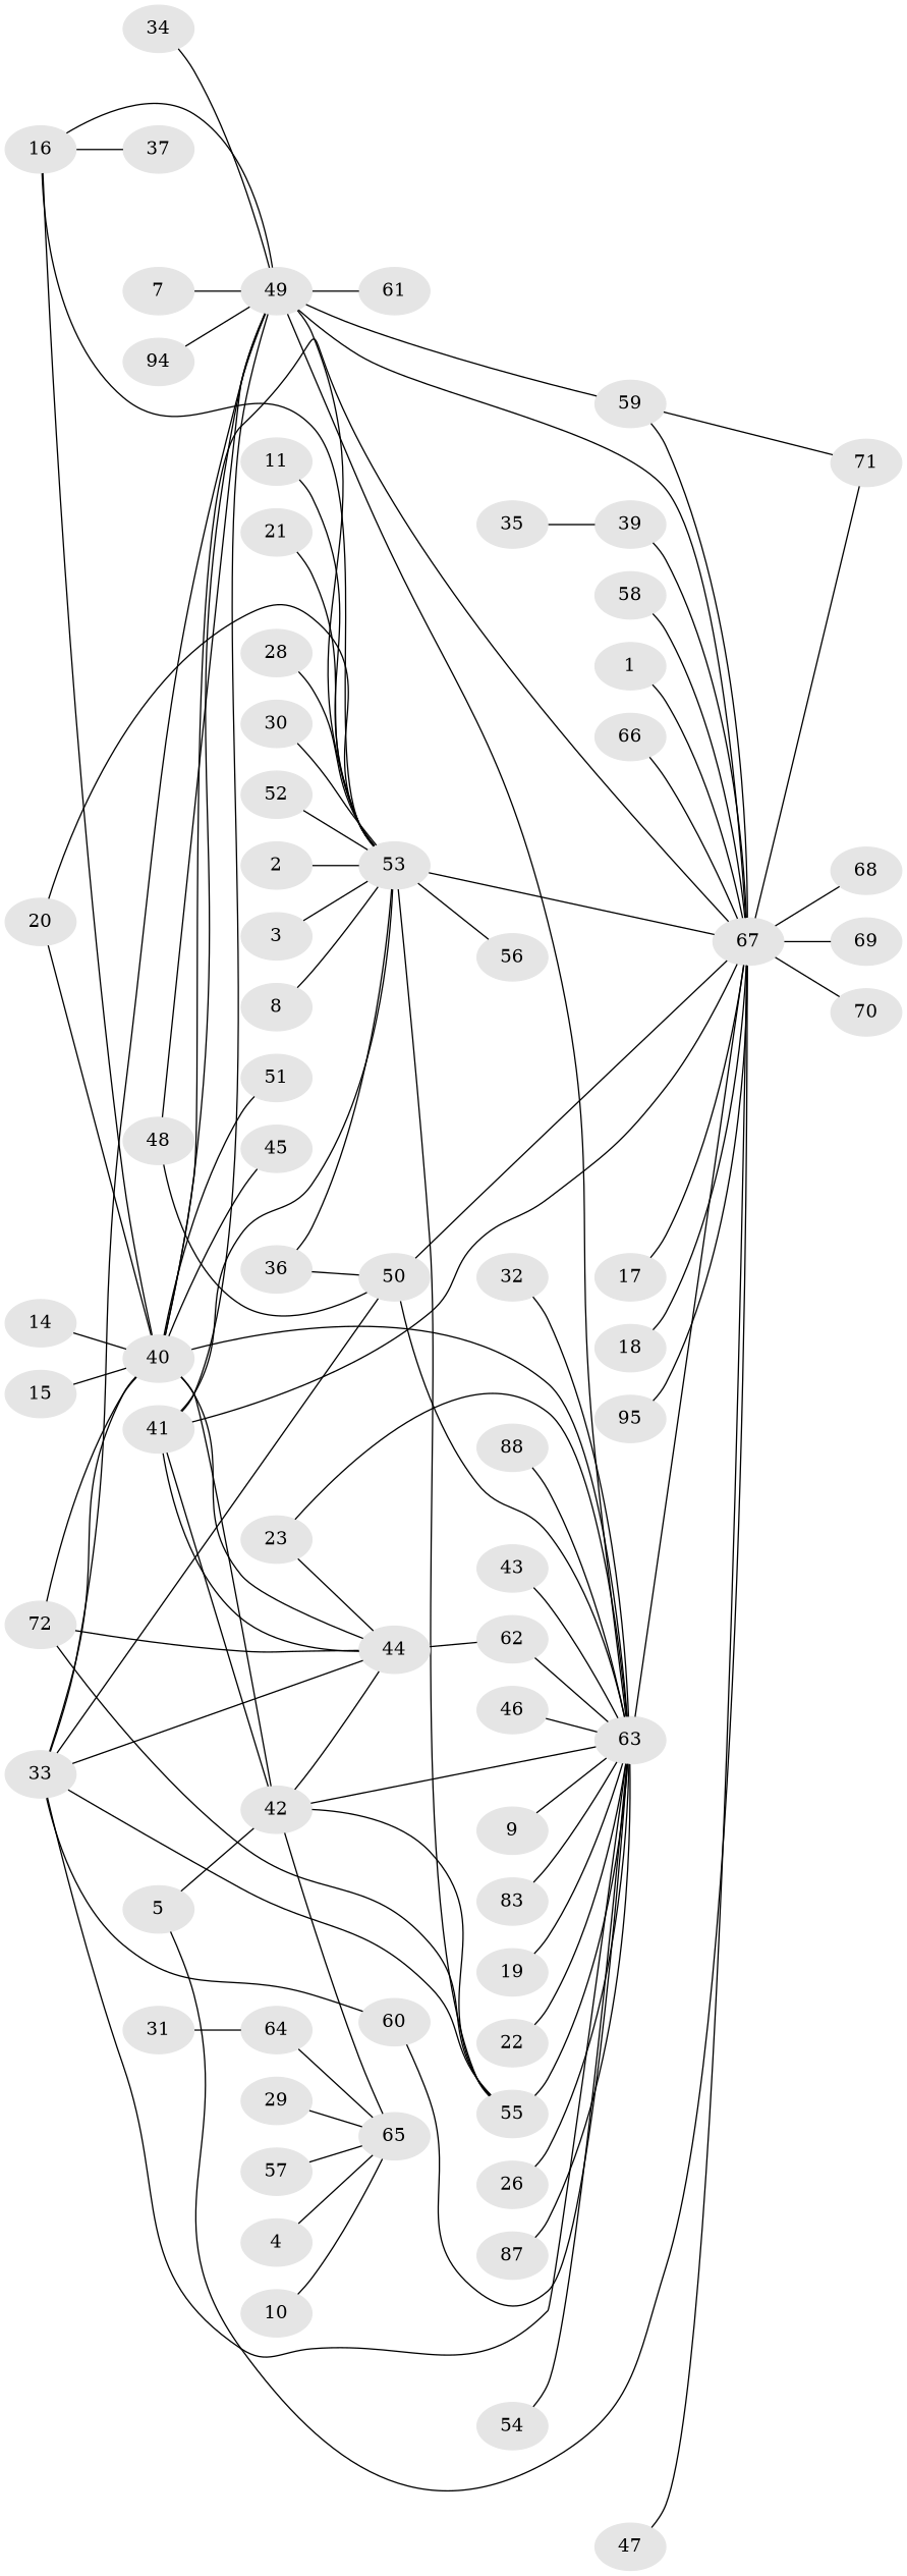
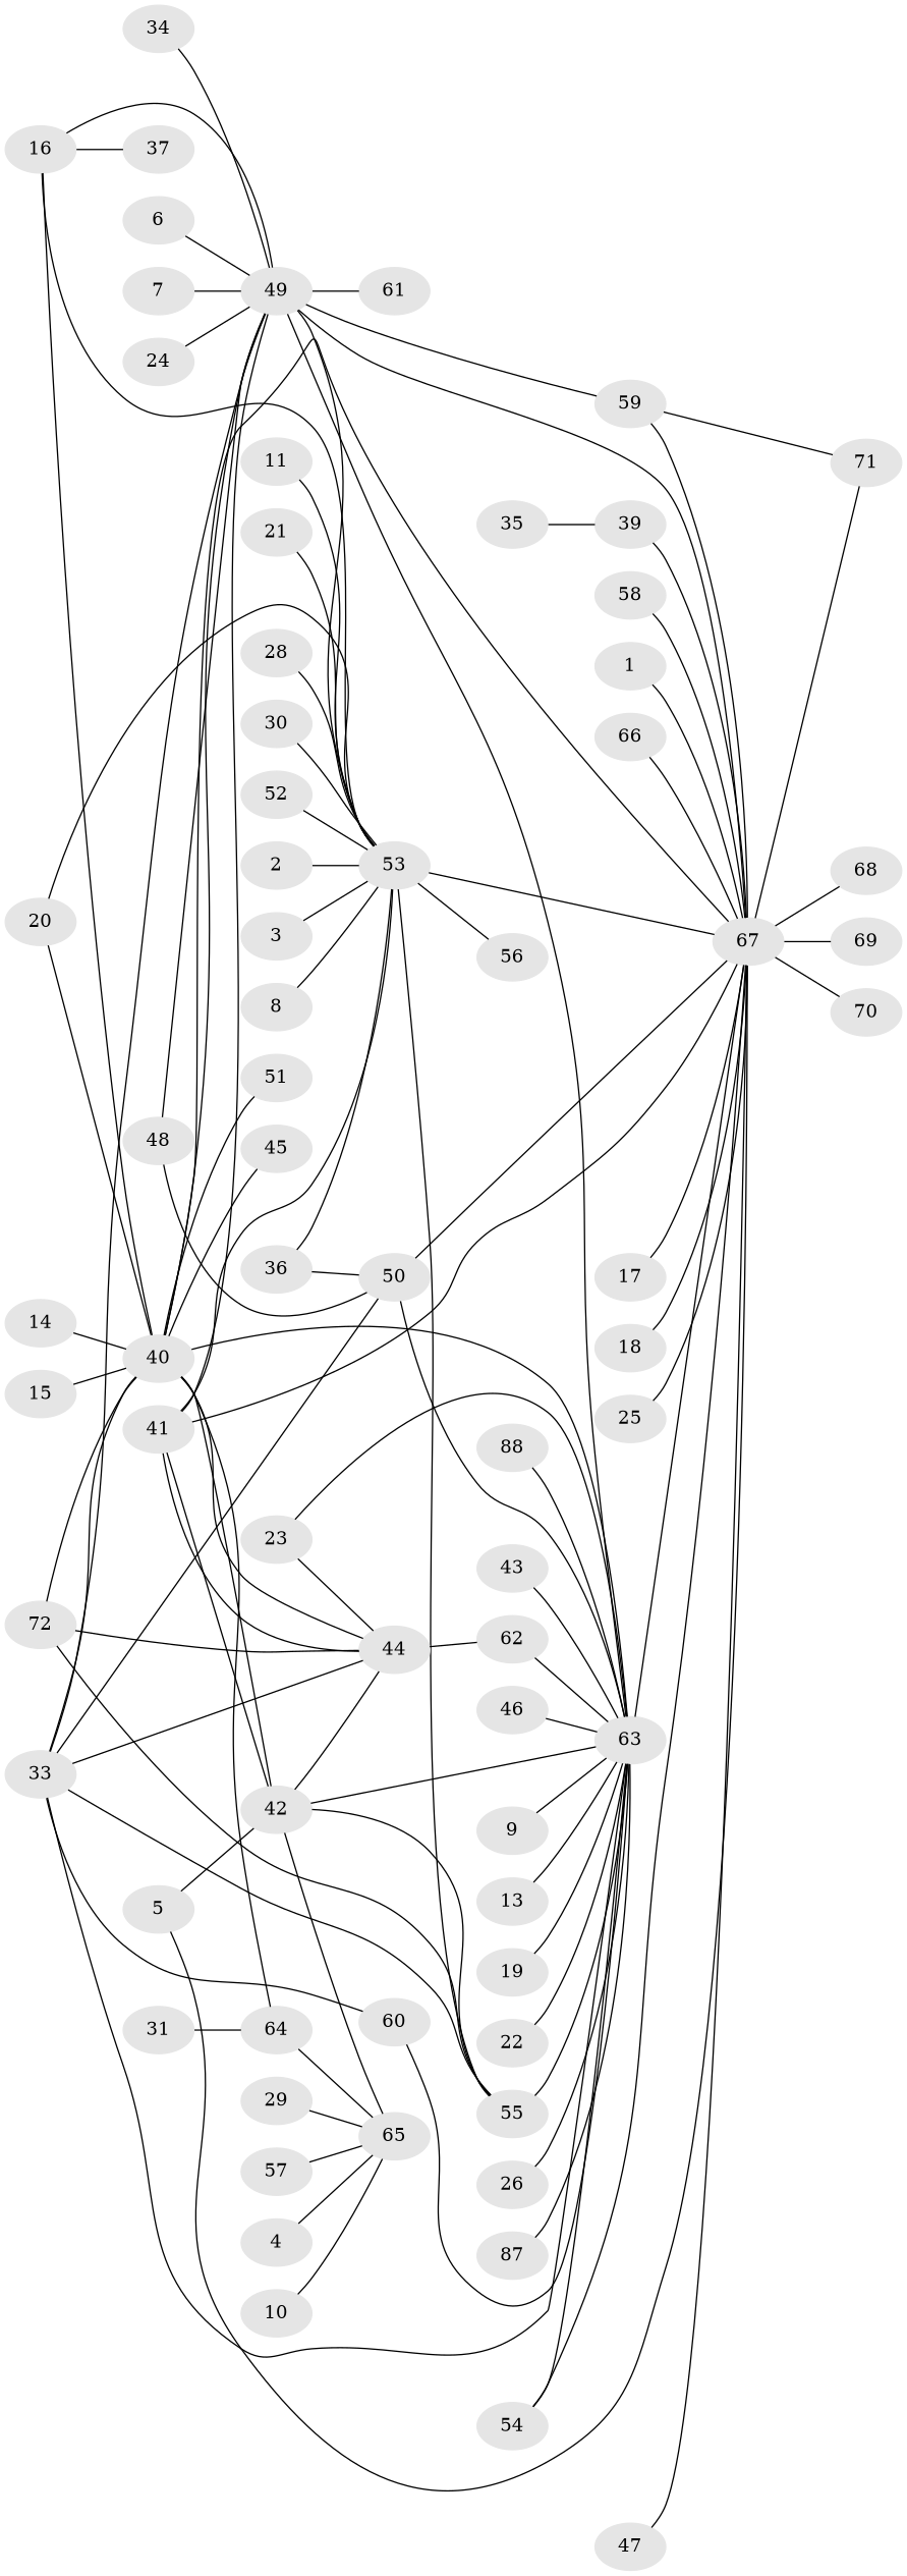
  graph {
    rankdir=LR
    node [color=gray90 style=filled]
    edge [weight=1.0]
    1
    67
    71
    68
    69
    70
    2
    53
    55
    56
    3
    4
    65
    5
    42
    63
    44
+   6
    49
    59
    61
    7
    8
    9
    10
    11
    n27 [label=72]
    40
    64
    45
    51
    62
-   13 [label=83]
+   13
    14
    15
    16
    37
    17
    18
    19
    20
    21
    22
    23
-   24 [label=94]
-   25 [label=95]
+   24
+   25
    26
    n48 [label=87]
    28
    29
    30
    31
-   32
    33
    50
    60
    34
    35
    39
    36
    n61 [label=88]
    41
    43
    46
    47
    48
    52
    54
    57
    58
    66
    1 -- 67
    67 -- 71
    67 -- 68
    67 -- 69
    67 -- 70
    2 -- 53
    53 -- 67
    53 -- 55
    53 -- 56
    55 -- 63
    3 -- 53
    4 -- 65
    5 -- 67
    5 -- 42
    42 -- 55
    42 -- 65
    42 -- 63
    42 -- 44
    63 -- 67
    44 -- 62
+   6 -- 49
    49 -- 67 [weight=2.0]
    49 -- 53
    49 -- 63
    49 -- 59
    49 -- 61
    59 -- 67
    59 -- 71
    7 -- 49
    8 -- 53
    9 -- 63
    10 -- 65
    11 -- 53
    n27 -- 55
    n27 -- 44
    n27 -- 40
    40 -- 67
    40 -- 42
    40 -- 63 [weight=2.0]
    40 -- 44
    40 -- 49
+   40 -- 64
    40 -- 45
    40 -- 51
    64 -- 65
    62 -- 63
    13 -- 63
    14 -- 40
    15 -- 40
    16 -- 53
    16 -- 49 [weight=2.0]
    16 -- 40
    16 -- 37
    17 -- 67
    18 -- 67
    19 -- 63
    20 -- 53
    20 -- 40
    21 -- 53
    22 -- 63
    23 -- 63
    23 -- 44
    24 -- 49
    25 -- 67
    26 -- 63
    n48 -- 63
    28 -- 53
    29 -- 65
    30 -- 53
    31 -- 64
-   32 -- 63
    33 -- 55
    33 -- 63
    33 -- 44
    33 -- 49
    33 -- 40
    33 -- 50
    33 -- 60
    50 -- 67
    50 -- 63
    60 -- 63
    34 -- 49
    35 -- 39
    39 -- 67
    36 -- 53
    36 -- 50
    n61 -- 63
    41 -- 67 [weight=2.0]
    41 -- 53
    41 -- 42
    41 -- 44
    41 -- 49
    43 -- 63
    46 -- 63
    47 -- 67
    48 -- 49
    48 -- 50
    52 -- 53
+   54 -- 67
    54 -- 63
    57 -- 65
    58 -- 67
    66 -- 67
  }
